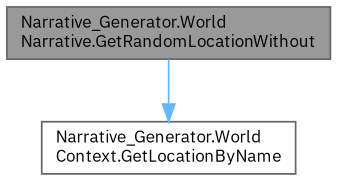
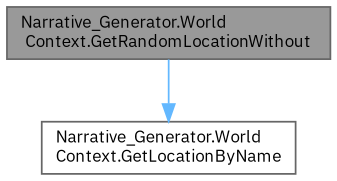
  digraph {
    rankdir=TB
    fontname="IBM Plex Sans"
    node [fontname="IBM Plex Sans" fontsize=10 shape=box style=filled]
-   n1 [color=gray40 fillcolor=grey60 fontcolor=black height=0.2 label="Narrative_Generator.World\lNarrative.GetRandomLocationWithout" width=0.4]
+   n1 [color=gray40 fillcolor=grey60 fontcolor=black height=0.2 label="Narrative_Generator.World\lContext.GetRandomLocationWithout" width=0.4]
    n2 [color=grey40 fillcolor=white height=0.2 label="Narrative_Generator.World\lContext.GetLocationByName" width=0.4]
    n1 -> n2 [color=steelblue1 fontname="IBM Plex Sans" fontsize=10 labelfontname=Helvetica labelfontsize=10 style=solid]
  }
